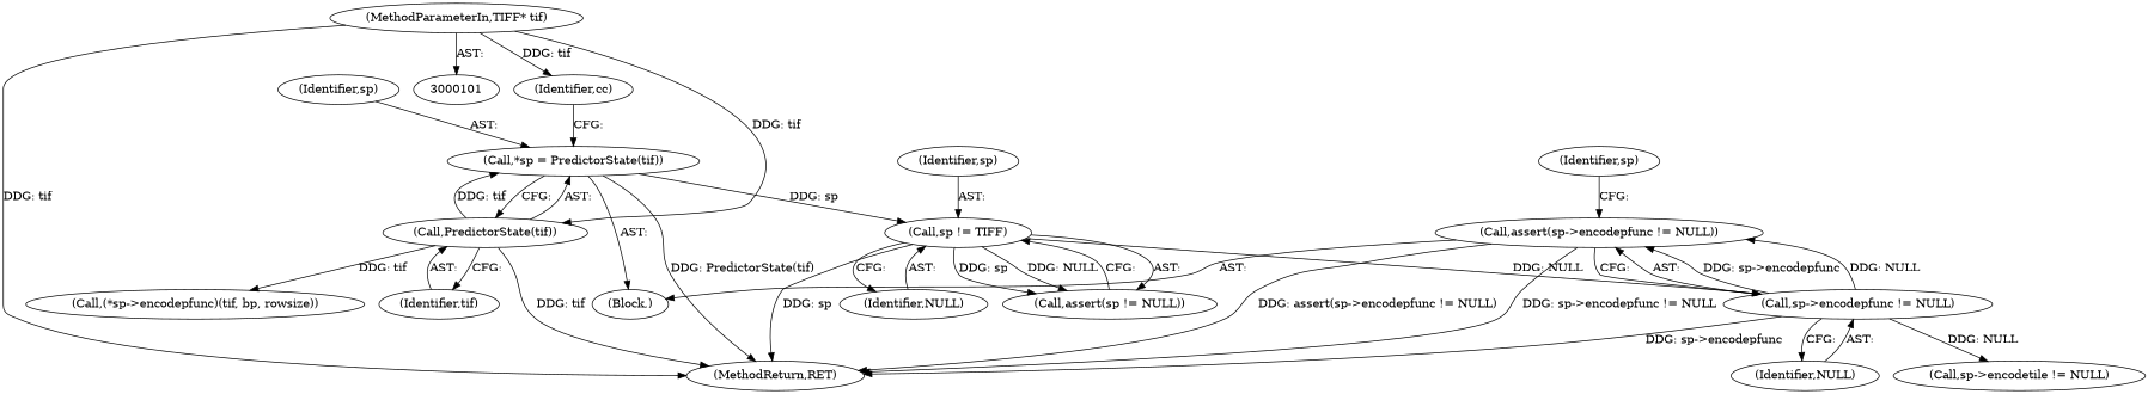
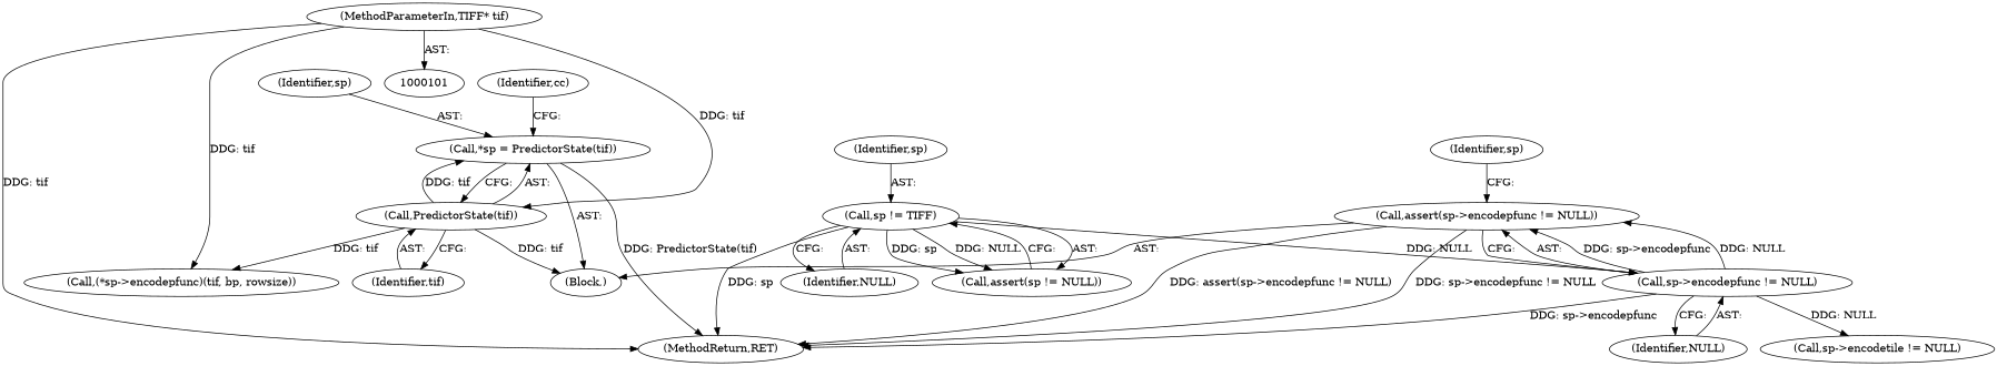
  digraph {
    n1 [label="(Call,assert(sp->encodepfunc != NULL))"]
    n2 [label="(Call,sp->encodepfunc != NULL)"]
    n3 [label="(MethodReturn,RET)"]
    n4 [label="(Block,)"]
    n5 [label="(Call,sp->encodetile != NULL)"]
    n6 [label="(Identifier,NULL)"]
    n7 [label="(Call,sp != TIFF)"]
    n8 [label="(Call,assert(sp != NULL))"]
    n9 [label="(Identifier,NULL)"]
    n10 [label="(Call,*sp = PredictorState(tif))"]
    n11 [label="(Call,PredictorState(tif))"]
    n12 [label="(Identifier,tif)"]
    n13 [label="(Call,(*sp->encodepfunc)(tif, bp, rowsize))"]
    n14 [label="(MethodParameterIn,TIFF* tif)"]
-   1000101 [label=3000101]
+   1000101
    n16 [label="(Identifier,sp)"]
    n17 [label="(Identifier,cc)"]
    n18 [label="(Identifier,sp)"]
    n19 [label="(Identifier,sp)"]
    n1 -> n2 [label="CFG: "]
    n1 -> n3 [label="DDG: assert(sp->encodepfunc != NULL)"]
    n1 -> n3 [label="DDG: sp->encodepfunc != NULL"]
    n1 -> n4 [label="AST: "]
    n2 -> n1 [label="AST: "]
    n2 -> n1 [label="DDG: sp->encodepfunc"]
    n2 -> n1 [label="DDG: NULL"]
    n2 -> n3 [label="DDG: sp->encodepfunc"]
    n2 -> n5 [label="DDG: NULL"]
    n2 -> n6 [label="CFG: "]
    n6 -> n2 [label="AST: "]
    n7 -> n2 [label="DDG: NULL"]
    n7 -> n3 [label="DDG: sp"]
    n7 -> n8 [label="AST: "]
    n7 -> n8 [label="DDG: sp"]
    n7 -> n8 [label="DDG: NULL"]
    n7 -> n9 [label="CFG: "]
    n8 -> n7 [label="CFG: "]
    n9 -> n7 [label="AST: "]
    n10 -> n3 [label="DDG: PredictorState(tif)"]
    n10 -> n4 [label="AST: "]
-   n10 -> n7 [label="DDG: sp"]
    n10 -> n11 [label="CFG: "]
-   n11 -> n3 [label="DDG: tif"]
+   n11 -> n4 [label="DDG: tif"]
    n11 -> n10 [label="AST: "]
    n11 -> n10 [label="DDG: tif"]
    n11 -> n12 [label="CFG: "]
    n11 -> n13 [label="DDG: tif"]
    n12 -> n11 [label="AST: "]
    n14 -> n3 [label="DDG: tif"]
    n14 -> n11 [label="DDG: tif"]
-   n14 -> n17 [label="DDG: tif"]
+   n14 -> n13 [label="DDG: tif"]
    n14 -> 1000101 [label="AST: "]
    n16 -> n10 [label="AST: "]
    n17 -> n10 [label="CFG: "]
    n18 -> n1 [label="CFG: "]
    n19 -> n7 [label="AST: "]
  }
